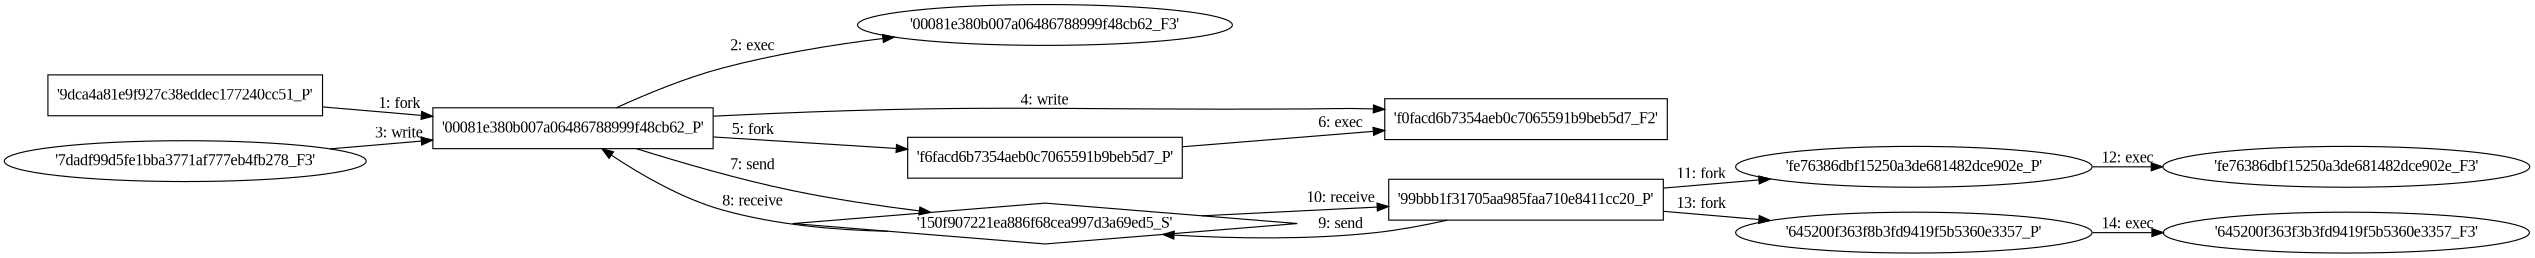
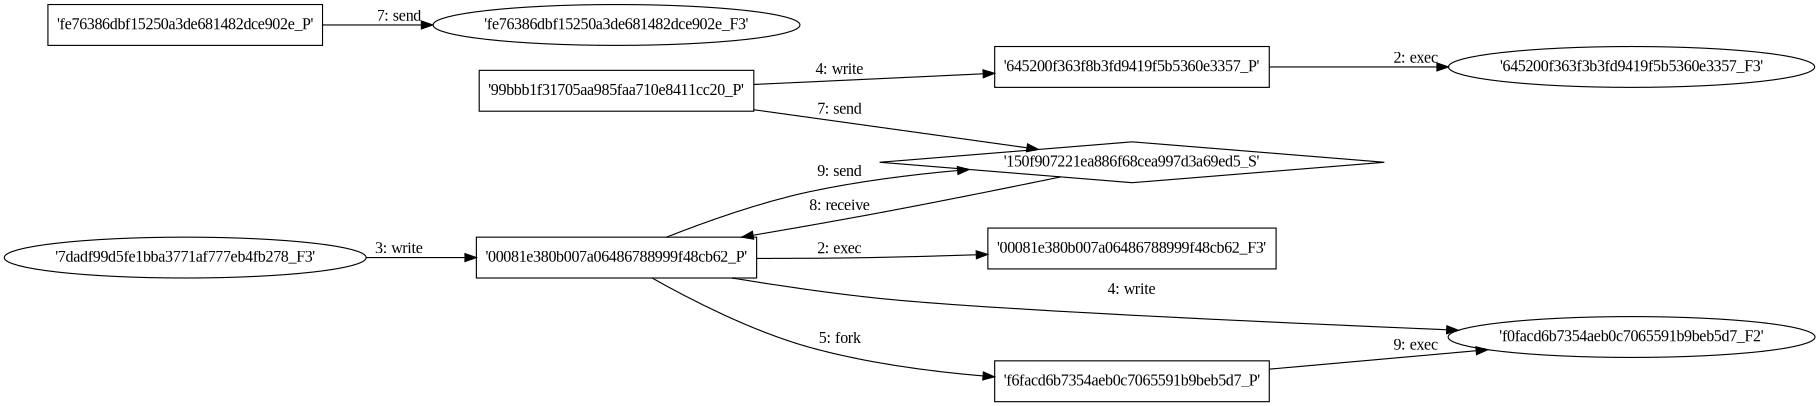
  digraph {
    engine=neato
    fixedsize=false
    fontname="Liberation Serif"
    fontsize=10
    nodesep=0.3
    rankdir=LR
    ranksep=0
    splines=true
    node [fontname="Liberation Serif" node_type=Process shape=box]
    edge [fontname="Liberation Serif"]
-   "'9dca4a81e9f927c38eddec177240cc51_P'"
    "'00081e380b007a06486788999f48cb62_P'"
-   "'00081e380b007a06486788999f48cb62_F3'" [node_type=File shape=ellipse]
-   "'f0facd6b7354aeb0c7065591b9beb5d7_F2'" [node_type=File]
+   "'00081e380b007a06486788999f48cb62_F3'" [node_type=File]
+   "'f0facd6b7354aeb0c7065591b9beb5d7_F2'" [node_type=File shape=ellipse]
    n5 [label="'f6facd6b7354aeb0c7065591b9beb5d7_P'"]
    "'150f907221ea886f68cea997d3a69ed5_S'" [node_type=Socket shape=diamond]
    "'7dadf99d5fe1bba3771af777eb4fb278_F3'" [node_type=file shape=ellipse]
    "'99bbb1f31705aa985faa710e8411cc20_P'"
-   "'fe76386dbf15250a3de681482dce902e_P'" [shape=ellipse]
-   "'645200f363f8b3fd9419f5b5360e3357_P'" [shape=ellipse]
+   "'fe76386dbf15250a3de681482dce902e_P'"
+   "'645200f363f8b3fd9419f5b5360e3357_P'"
    "'fe76386dbf15250a3de681482dce902e_F3'" [node_type=File shape=ellipse]
    n12 [label="'645200f363f3b3fd9419f5b5360e3357_F3'" node_type=File shape=ellipse]
-   "'9dca4a81e9f927c38eddec177240cc51_P'" -> "'00081e380b007a06486788999f48cb62_P'" [label="1: fork"]
    "'00081e380b007a06486788999f48cb62_P'" -> "'00081e380b007a06486788999f48cb62_F3'" [label="2: exec"]
    "'00081e380b007a06486788999f48cb62_P'" -> "'f0facd6b7354aeb0c7065591b9beb5d7_F2'" [label="4: write"]
    "'00081e380b007a06486788999f48cb62_P'" -> n5 [label="5: fork"]
-   "'00081e380b007a06486788999f48cb62_P'" -> "'150f907221ea886f68cea997d3a69ed5_S'" [label="7: send"]
-   n5 -> "'f0facd6b7354aeb0c7065591b9beb5d7_F2'" [label="6: exec"]
+   "'00081e380b007a06486788999f48cb62_P'" -> "'150f907221ea886f68cea997d3a69ed5_S'" [label="9: send"]
+   n5 -> "'f0facd6b7354aeb0c7065591b9beb5d7_F2'" [label="9: exec"]
    "'150f907221ea886f68cea997d3a69ed5_S'" -> "'00081e380b007a06486788999f48cb62_P'" [label="8: receive"]
-   "'150f907221ea886f68cea997d3a69ed5_S'" -> "'99bbb1f31705aa985faa710e8411cc20_P'" [label="10: receive"]
    "'7dadf99d5fe1bba3771af777eb4fb278_F3'" -> "'00081e380b007a06486788999f48cb62_P'" [label="3: write"]
-   "'99bbb1f31705aa985faa710e8411cc20_P'" -> "'150f907221ea886f68cea997d3a69ed5_S'" [label="9: send"]
-   "'99bbb1f31705aa985faa710e8411cc20_P'" -> "'fe76386dbf15250a3de681482dce902e_P'" [label="11: fork"]
-   "'99bbb1f31705aa985faa710e8411cc20_P'" -> "'645200f363f8b3fd9419f5b5360e3357_P'" [label="13: fork"]
-   "'fe76386dbf15250a3de681482dce902e_P'" -> "'fe76386dbf15250a3de681482dce902e_F3'" [label="12: exec"]
-   "'645200f363f8b3fd9419f5b5360e3357_P'" -> n12 [label="14: exec"]
+   "'99bbb1f31705aa985faa710e8411cc20_P'" -> "'150f907221ea886f68cea997d3a69ed5_S'" [label="7: send"]
+   "'99bbb1f31705aa985faa710e8411cc20_P'" -> "'645200f363f8b3fd9419f5b5360e3357_P'" [label="4: write"]
+   "'fe76386dbf15250a3de681482dce902e_P'" -> "'fe76386dbf15250a3de681482dce902e_F3'" [label="7: send"]
+   "'645200f363f8b3fd9419f5b5360e3357_P'" -> n12 [label="2: exec"]
  }
